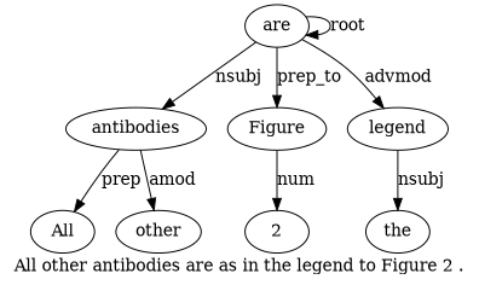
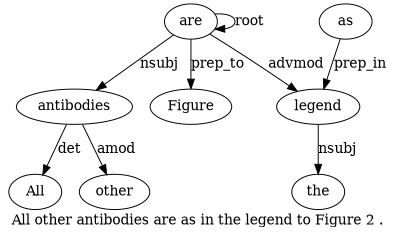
  digraph {
    label="All other antibodies are as in the legend to Figure 2 ."
    node [fillcolor=white style=filled]
    n1 [label=antibodies]
    n2 [label=All]
    n3 [label=other]
    n4 [label=are]
    n5 [label=Figure]
    n6 [label=legend]
-   n8 [label=2]
+   n7 [label=as]
    n9 [label=the]
-   n1 -> n2 [label=prep]
+   n1 -> n2 [label=det]
    n1 -> n3 [label=amod]
    n4 -> n1 [label=nsubj]
    n4 -> n4 [label=root]
    n4 -> n5 [label=prep_to]
    n4 -> n6 [label=advmod]
-   n5 -> n8 [label=num]
    n6 -> n9 [label=nsubj]
+   n7 -> n6 [label=prep_in]
  }
